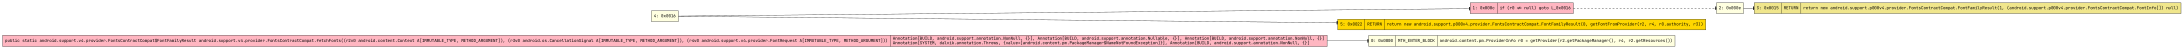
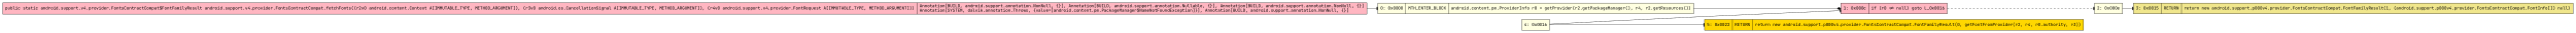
  digraph {
    fontname="JetBrains Mono"
    rankdir=LR
    node [fillcolor=lightyellow fontname="JetBrains Mono" shape=record style=filled]
    edge [arrowhead=tee fontname="JetBrains Mono"]
    n1 [label="{0\:\ 0x0000|MTH_ENTER_BLOCK\l|android.content.pm.ProviderInfo r0 = getProvider(r2.getPackageManager(), r4, r2.getResources())\l}"]
    n2 [fillcolor=lightpink label="{1\:\ 0x000c|if (r0 != null) goto L_0x0016\l}"]
    n3 [label="{2\:\ 0x000e}"]
    n4 [fillcolor=khaki label="{3\:\ 0x0015|RETURN\l|return new android.support.p000v4.provider.FontsContractCompat.FontFamilyResult(1, (android.support.p000v4.provider.FontsContractCompat.FontInfo[]) null)\l}"]
    n5 [label="{4\:\ 0x0016}"]
    n6 [fillcolor=gold label="{5\:\ 0x0022|RETURN\l|return new android.support.p000v4.provider.FontsContractCompat.FontFamilyResult(0, getFontFromProvider(r2, r4, r0.authority, r3))\l}"]
    n7 [fillcolor=lightpink label="{public static android.support.v4.provider.FontsContractCompat$FontFamilyResult android.support.v4.provider.FontsContractCompat.fetchFonts((r2v0 android.content.Context A[IMMUTABLE_TYPE, METHOD_ARGUMENT]), (r3v0 android.os.CancellationSignal A[IMMUTABLE_TYPE, METHOD_ARGUMENT]), (r4v0 android.support.v4.provider.FontRequest A[IMMUTABLE_TYPE, METHOD_ARGUMENT]))  | Annotation[BUILD, android.support.annotation.NonNull, \{\}], Annotation[BUILD, android.support.annotation.Nullable, \{\}], Annotation[BUILD, android.support.annotation.NonNull, \{\}]\lAnnotation[SYSTEM, dalvik.annotation.Throws, \{value=[android.content.pm.PackageManager$NameNotFoundException]\}], Annotation[BUILD, android.support.annotation.NonNull, \{\}]\l}"]
+   n1 -> n2 [arrowhead=diamond]
    n2 -> n3 [style=dashed]
    n3 -> n4
    n5 -> n2
    n5 -> n6
    n7 -> n1
  }
